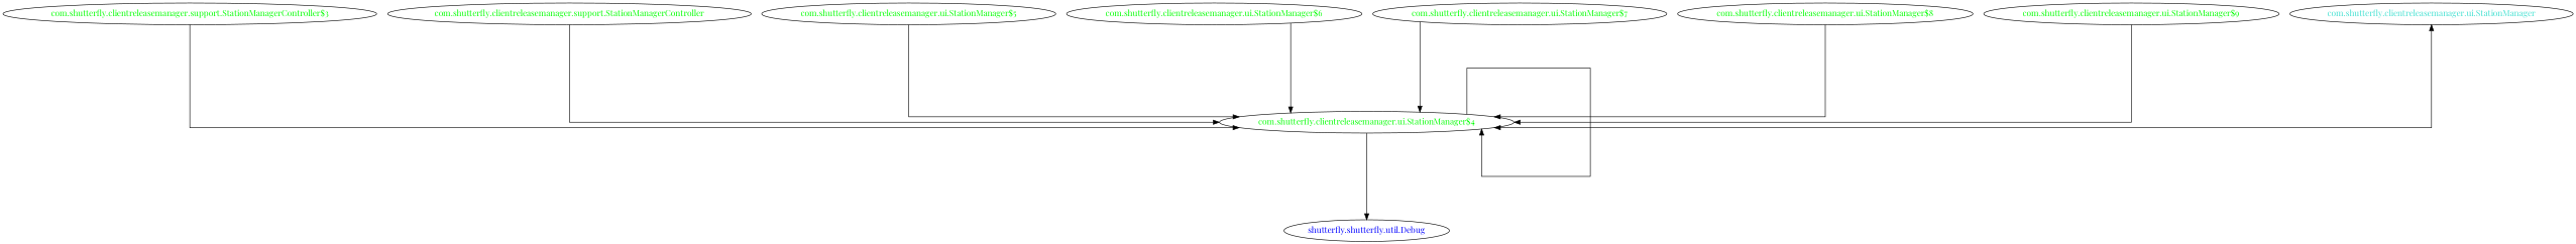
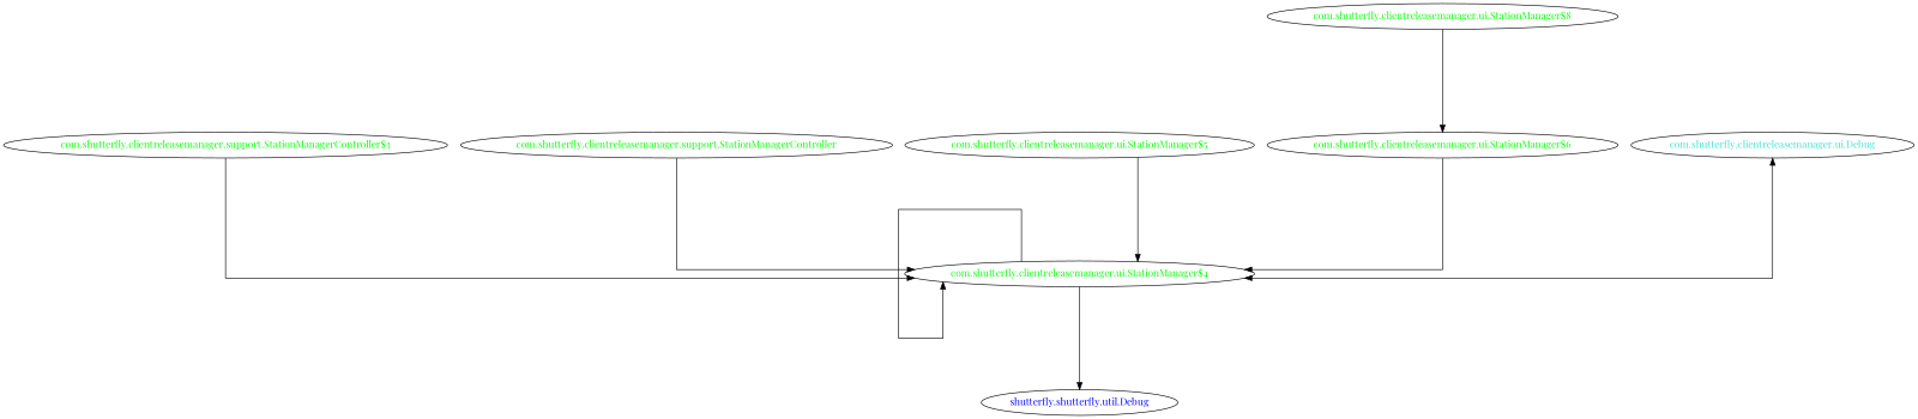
  digraph {
    concentrate=true
    fontname="Playfair Display"
    rankdir=TB
    ranksep=2.0
    splines=ortho
    node [fontcolor=green fontname="Playfair Display"]
    edge [fontname="Playfair Display"]
    "com.shutterfly.clientreleasemanager.ui.StationManager$4"
    n2 [fontcolor=blue label="shutterfly.shutterfly.util.Debug"]
    "com.shutterfly.clientreleasemanager.support.StationManagerController$3"
    "com.shutterfly.clientreleasemanager.support.StationManagerController"
    "com.shutterfly.clientreleasemanager.ui.StationManager$5"
    "com.shutterfly.clientreleasemanager.ui.StationManager$6"
-   "com.shutterfly.clientreleasemanager.ui.StationManager$7"
    "com.shutterfly.clientreleasemanager.ui.StationManager$8"
-   "com.shutterfly.clientreleasemanager.ui.StationManager$9"
-   "com.shutterfly.clientreleasemanager.ui.StationManager" [fontcolor=turquoise]
+   "com.shutterfly.clientreleasemanager.ui.StationManager" [fontcolor=turquoise label="com.shutterfly.clientreleasemanager.ui.Debug"]
    "com.shutterfly.clientreleasemanager.ui.StationManager$4" -> "com.shutterfly.clientreleasemanager.ui.StationManager$4"
    "com.shutterfly.clientreleasemanager.ui.StationManager$4" -> n2
    "com.shutterfly.clientreleasemanager.support.StationManagerController$3" -> "com.shutterfly.clientreleasemanager.ui.StationManager$4"
    "com.shutterfly.clientreleasemanager.support.StationManagerController" -> "com.shutterfly.clientreleasemanager.ui.StationManager$4"
    "com.shutterfly.clientreleasemanager.ui.StationManager$5" -> "com.shutterfly.clientreleasemanager.ui.StationManager$4"
    "com.shutterfly.clientreleasemanager.ui.StationManager$6" -> "com.shutterfly.clientreleasemanager.ui.StationManager$4"
-   "com.shutterfly.clientreleasemanager.ui.StationManager$7" -> "com.shutterfly.clientreleasemanager.ui.StationManager$4"
-   "com.shutterfly.clientreleasemanager.ui.StationManager$8" -> "com.shutterfly.clientreleasemanager.ui.StationManager$4"
-   "com.shutterfly.clientreleasemanager.ui.StationManager$9" -> "com.shutterfly.clientreleasemanager.ui.StationManager$4"
+   "com.shutterfly.clientreleasemanager.ui.StationManager$8" -> "com.shutterfly.clientreleasemanager.ui.StationManager$6"
    "com.shutterfly.clientreleasemanager.ui.StationManager" -> "com.shutterfly.clientreleasemanager.ui.StationManager$4" [dir=both]
  }
